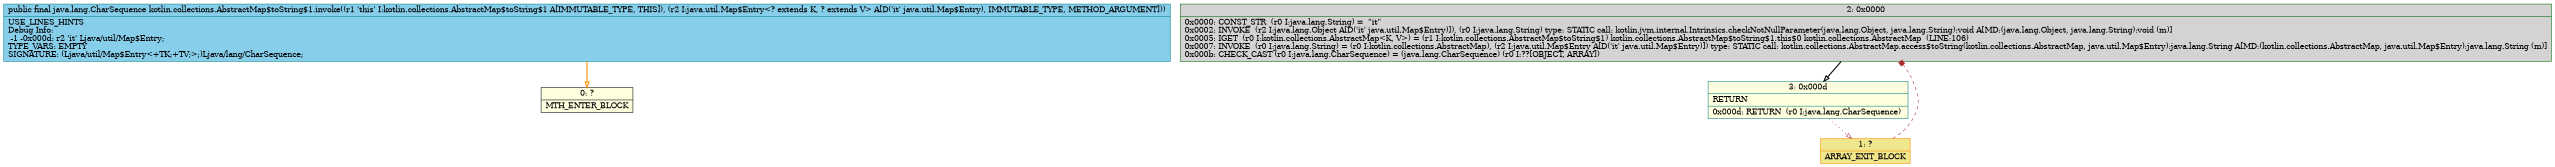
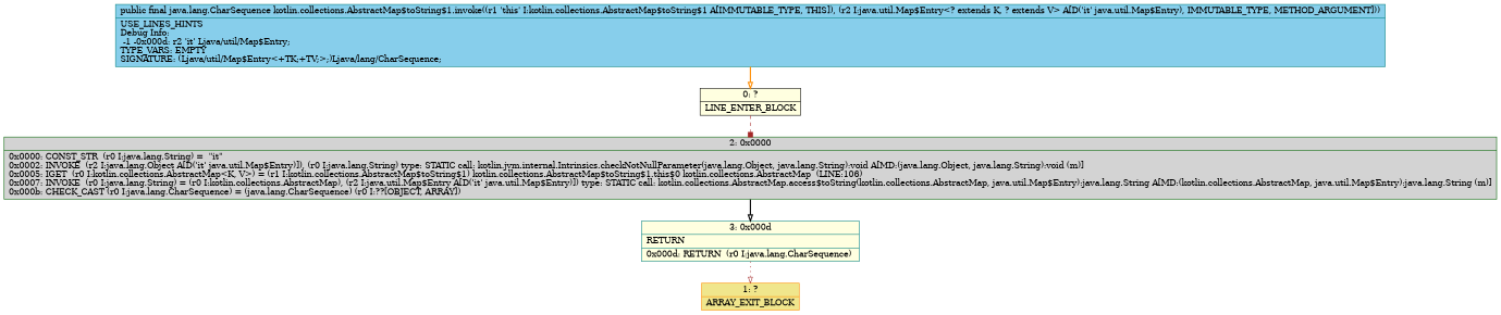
  digraph {
    node [color=teal fillcolor=lightyellow shape=record style=filled]
    edge [arrowhead=onormal color=brown style=bold]
-   n1 [color=black label="{0\:\ ?|MTH_ENTER_BLOCK\l}"]
+   n1 [color=black label="{0\:\ ?|LINE_ENTER_BLOCK\l}"]
    n2 [color=darkgreen fillcolor=lightgrey label="{2\:\ 0x0000|0x0000: CONST_STR  (r0 I:java.lang.String) =  \"it\" \l0x0002: INVOKE  (r2 I:java.lang.Object A[D('it' java.util.Map$Entry)]), (r0 I:java.lang.String) type: STATIC call: kotlin.jvm.internal.Intrinsics.checkNotNullParameter(java.lang.Object, java.lang.String):void A[MD:(java.lang.Object, java.lang.String):void (m)]\l0x0005: IGET  (r0 I:kotlin.collections.AbstractMap\<K, V\>) = (r1 I:kotlin.collections.AbstractMap$toString$1) kotlin.collections.AbstractMap$toString$1.this$0 kotlin.collections.AbstractMap  (LINE:106)\l0x0007: INVOKE  (r0 I:java.lang.String) = (r0 I:kotlin.collections.AbstractMap), (r2 I:java.util.Map$Entry A[D('it' java.util.Map$Entry)]) type: STATIC call: kotlin.collections.AbstractMap.access$toString(kotlin.collections.AbstractMap, java.util.Map$Entry):java.lang.String A[MD:(kotlin.collections.AbstractMap, java.util.Map$Entry):java.lang.String (m)]\l0x000b: CHECK_CAST (r0 I:java.lang.CharSequence) = (java.lang.CharSequence) (r0 I:??[OBJECT, ARRAY]) \l}"]
    n3 [label="{3\:\ 0x000d|RETURN\l|0x000d: RETURN  (r0 I:java.lang.CharSequence) \l}"]
    n4 [color=darkorange fillcolor=khaki label="{1\:\ ?|ARRAY_EXIT_BLOCK\l}"]
    n5 [fillcolor=skyblue label="{public final java.lang.CharSequence kotlin.collections.AbstractMap$toString$1.invoke((r1 'this' I:kotlin.collections.AbstractMap$toString$1 A[IMMUTABLE_TYPE, THIS]), (r2 I:java.util.Map$Entry\<? extends K, ? extends V\> A[D('it' java.util.Map$Entry), IMMUTABLE_TYPE, METHOD_ARGUMENT]))  | USE_LINES_HINTS\lDebug Info:\l  \-1 \-0x000d: r2 'it' Ljava\/util\/Map$Entry;\lTYPE_VARS: EMPTY\lSIGNATURE: (Ljava\/util\/Map$Entry\<+TK;+TV;\>;)Ljava\/lang\/CharSequence;\l}"]
-   n4 -> n2 [arrowhead=box style=dashed]
+   n1 -> n2 [arrowhead=box style=dashed]
    n2 -> n3 [color=black]
    n3 -> n4 [style=dotted]
    n5 -> n1 [color=darkorange]
  }
